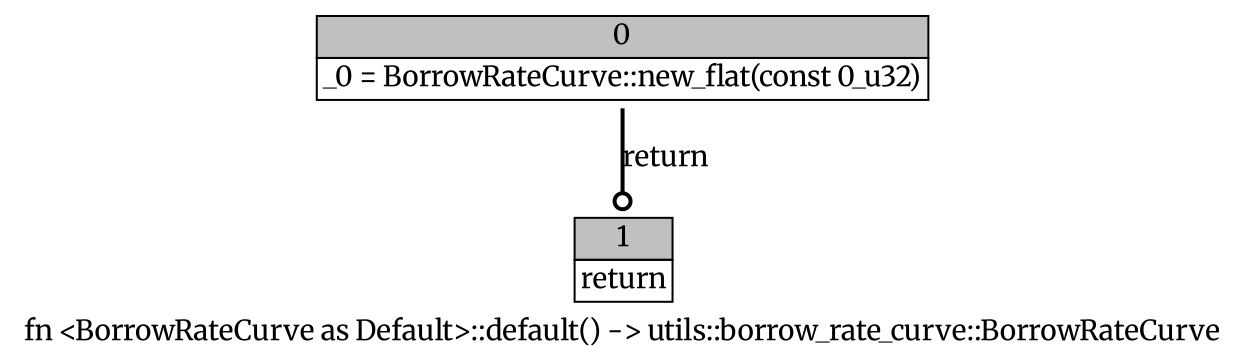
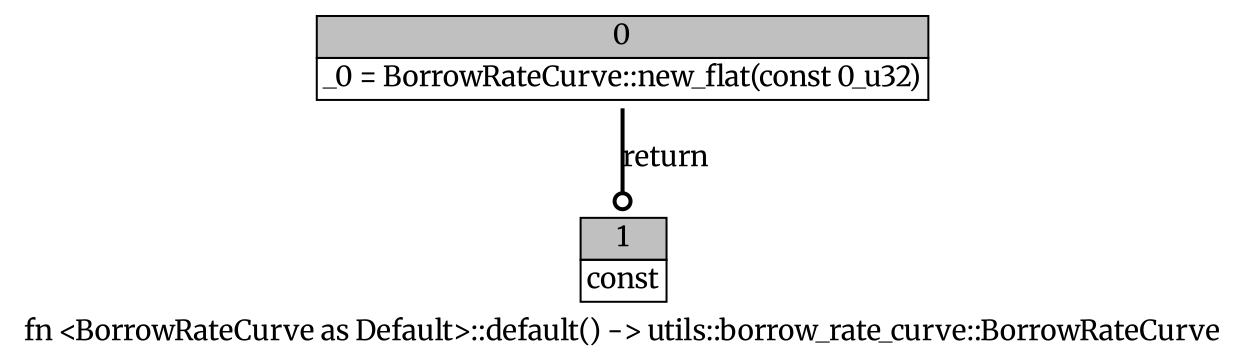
  digraph {
    fontname=Merriweather
    label=<fn &lt;BorrowRateCurve as Default&gt;::default() -&gt; utils::borrow_rate_curve::BorrowRateCurve<br align="left"/>>
    node [fontname=Merriweather shape=none]
    n1 [label=<<table border="0" cellborder="1" cellspacing="0"><tr><td bgcolor="gray" align="center" colspan="1">0</td></tr><tr><td align="left">_0 = BorrowRateCurve::new_flat(const 0_u32)</td></tr></table>>]
-   n2 [label=<<table border="0" cellborder="1" cellspacing="0"><tr><td bgcolor="gray" align="center" colspan="1">1</td></tr><tr><td align="left">return</td></tr></table>>]
+   n2 [label=<<table border="0" cellborder="1" cellspacing="0"><tr><td bgcolor="gray" align="center" colspan="1">1</td></tr><tr><td align="left">const</td></tr></table>>]
    n1 -> n2 [fontname=Merriweather label=return style=bold arrowhead=odot]
  }
